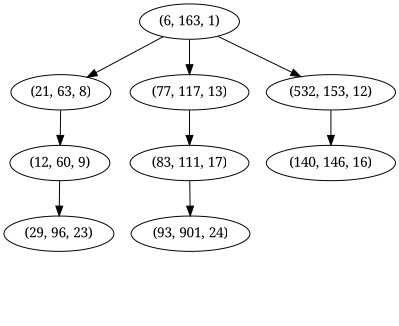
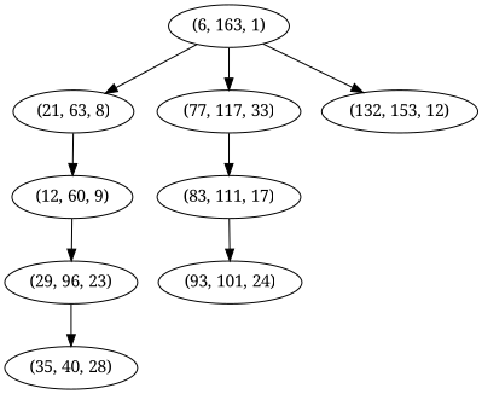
  digraph {
    fontname="Noto Serif"
    node [fontname="Noto Serif"]
    edge [fontname="Noto Serif"]
    n1 [label="(6, 163, 1)"]
    n2 [label="(21, 63, 8)"]
-   "(77, 117, 13)"
-   "(132, 153, 12)" [label="(532, 153, 12)"]
+   "(77, 117, 13)" [label="(77, 117, 33)"]
+   "(132, 153, 12)"
    "(12, 60, 9)"
    "(83, 111, 17)"
-   "(140, 146, 16)"
    n8 [label="(29, 96, 23)"]
-   "(93, 101, 24)" [label="(93, 901, 24)"]
+   "(35, 40, 28)"
+   "(93, 101, 24)"
    n1 -> n2
    n1 -> "(77, 117, 13)"
    n1 -> "(132, 153, 12)"
    n2 -> "(12, 60, 9)"
    "(77, 117, 13)" -> "(83, 111, 17)"
-   "(132, 153, 12)" -> "(140, 146, 16)"
    "(12, 60, 9)" -> n8
    "(83, 111, 17)" -> "(93, 101, 24)"
+   n8 -> "(35, 40, 28)"
  }
